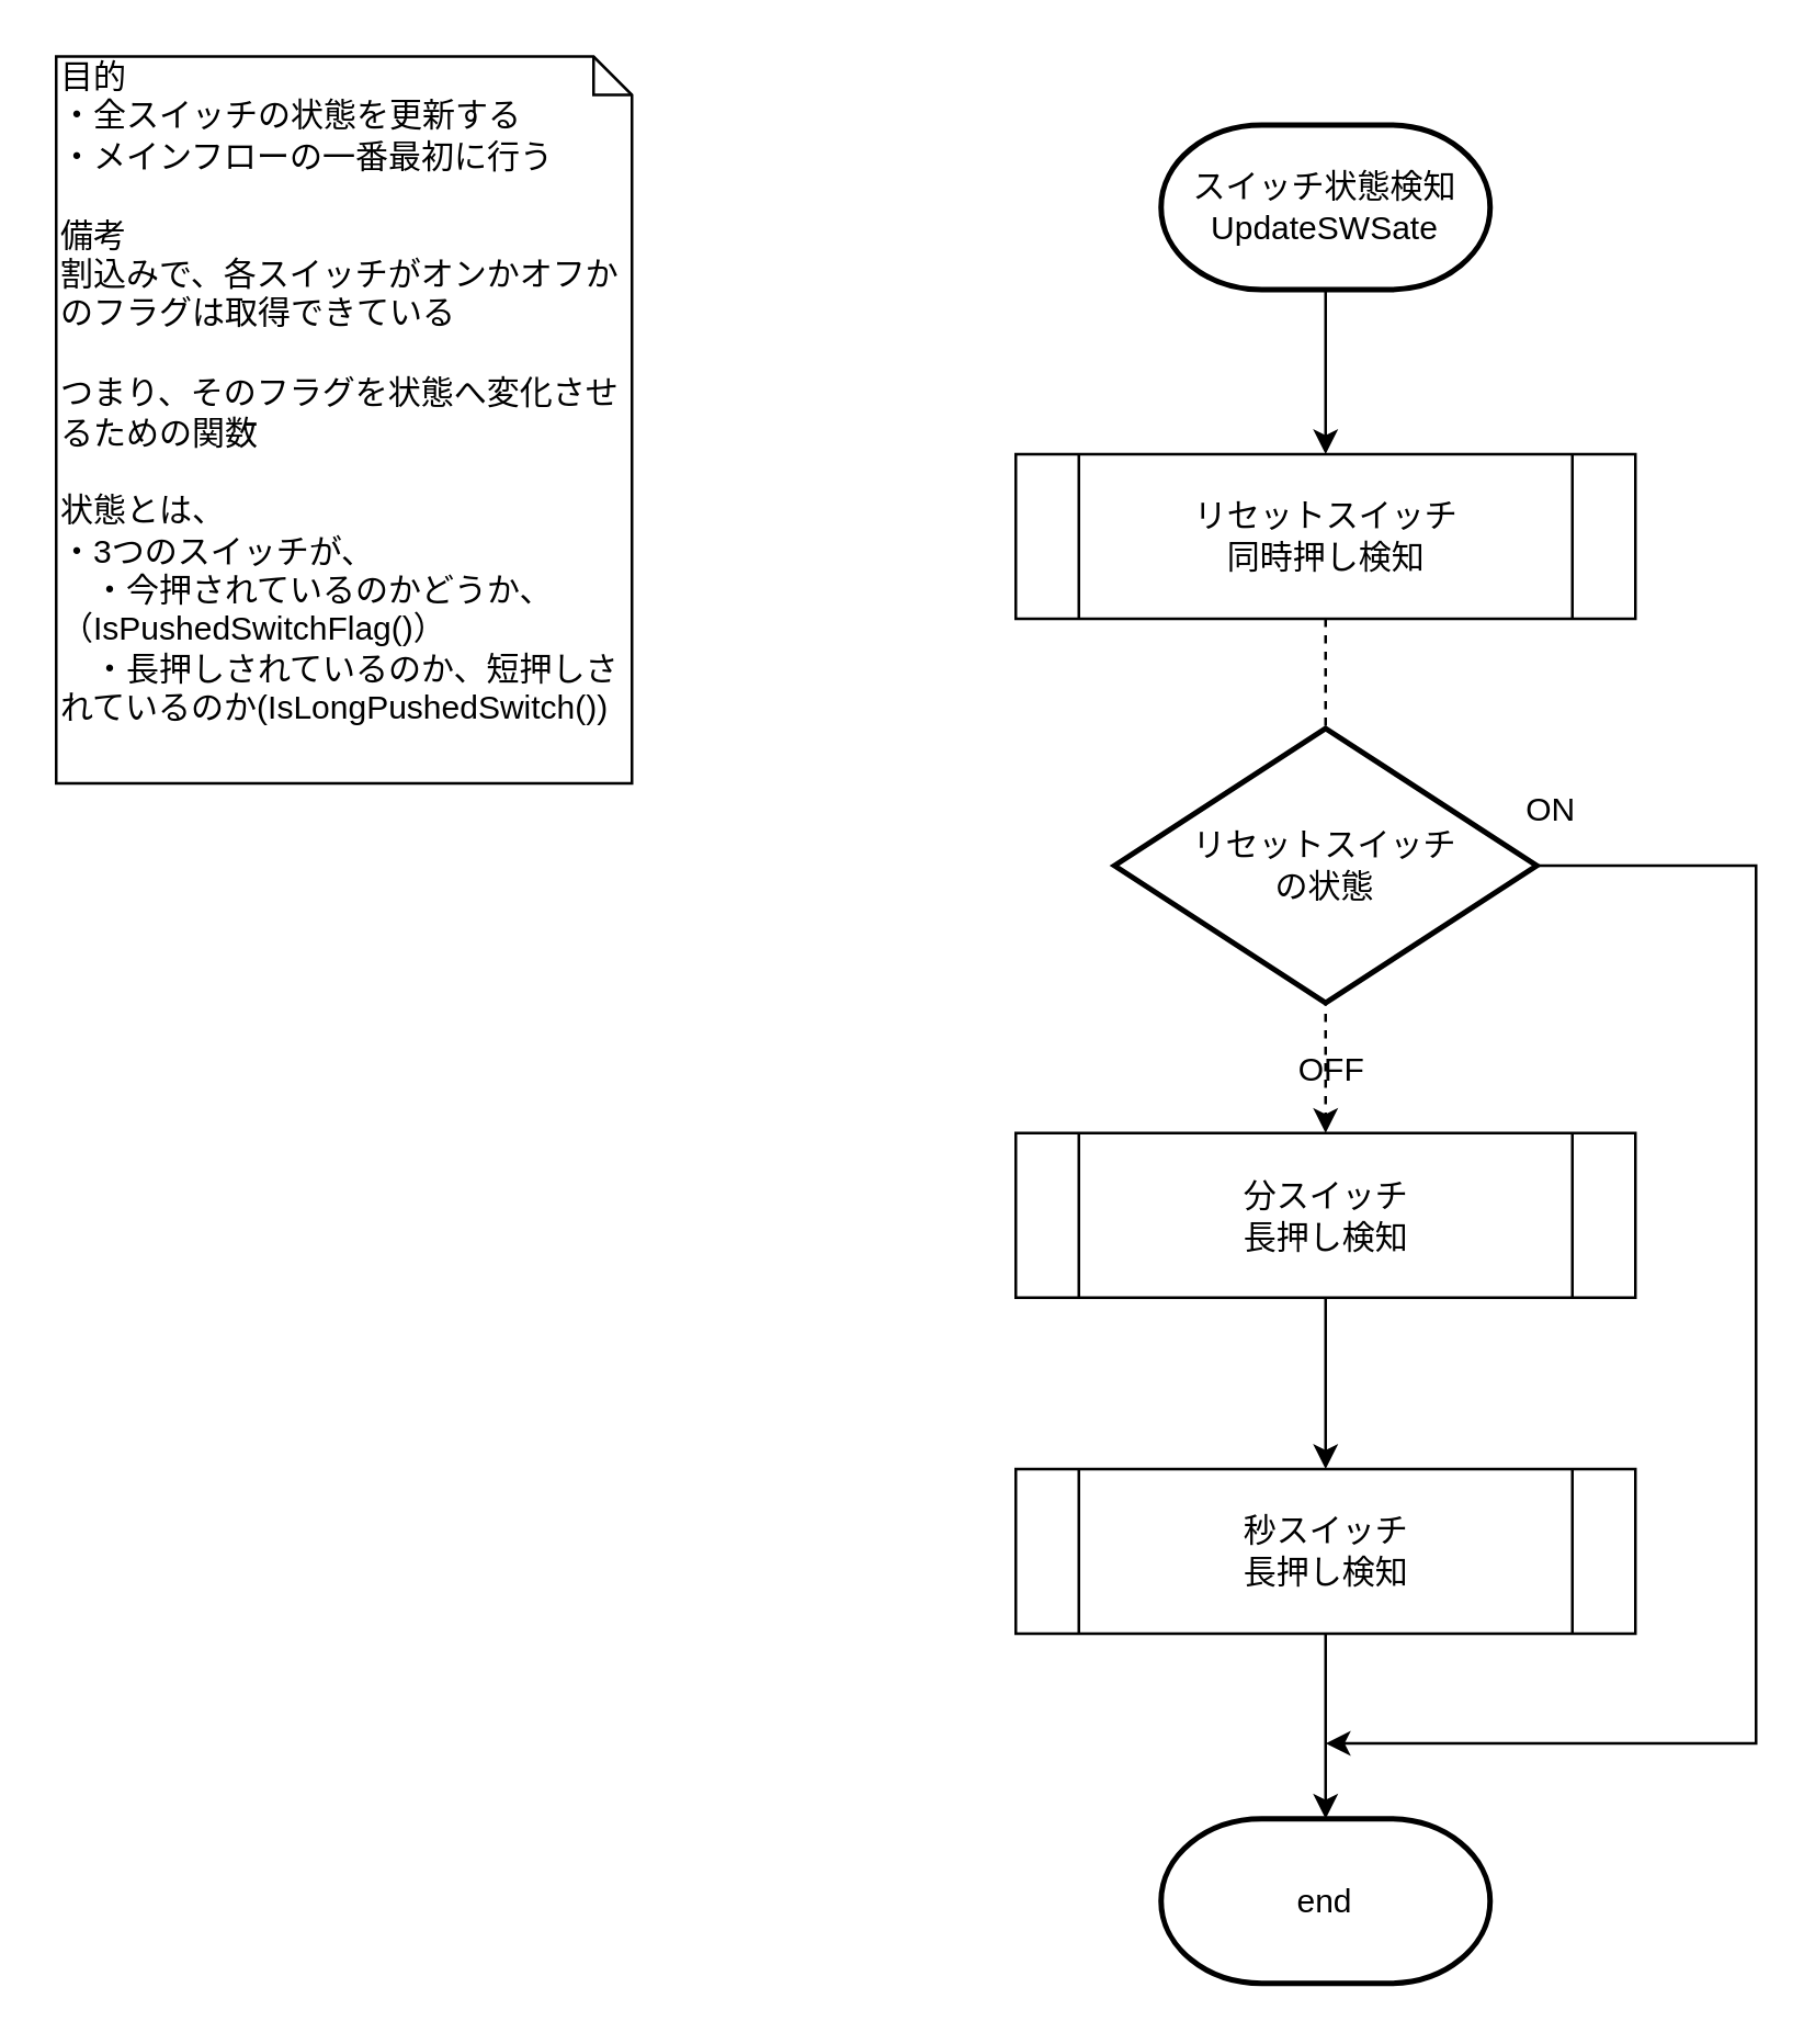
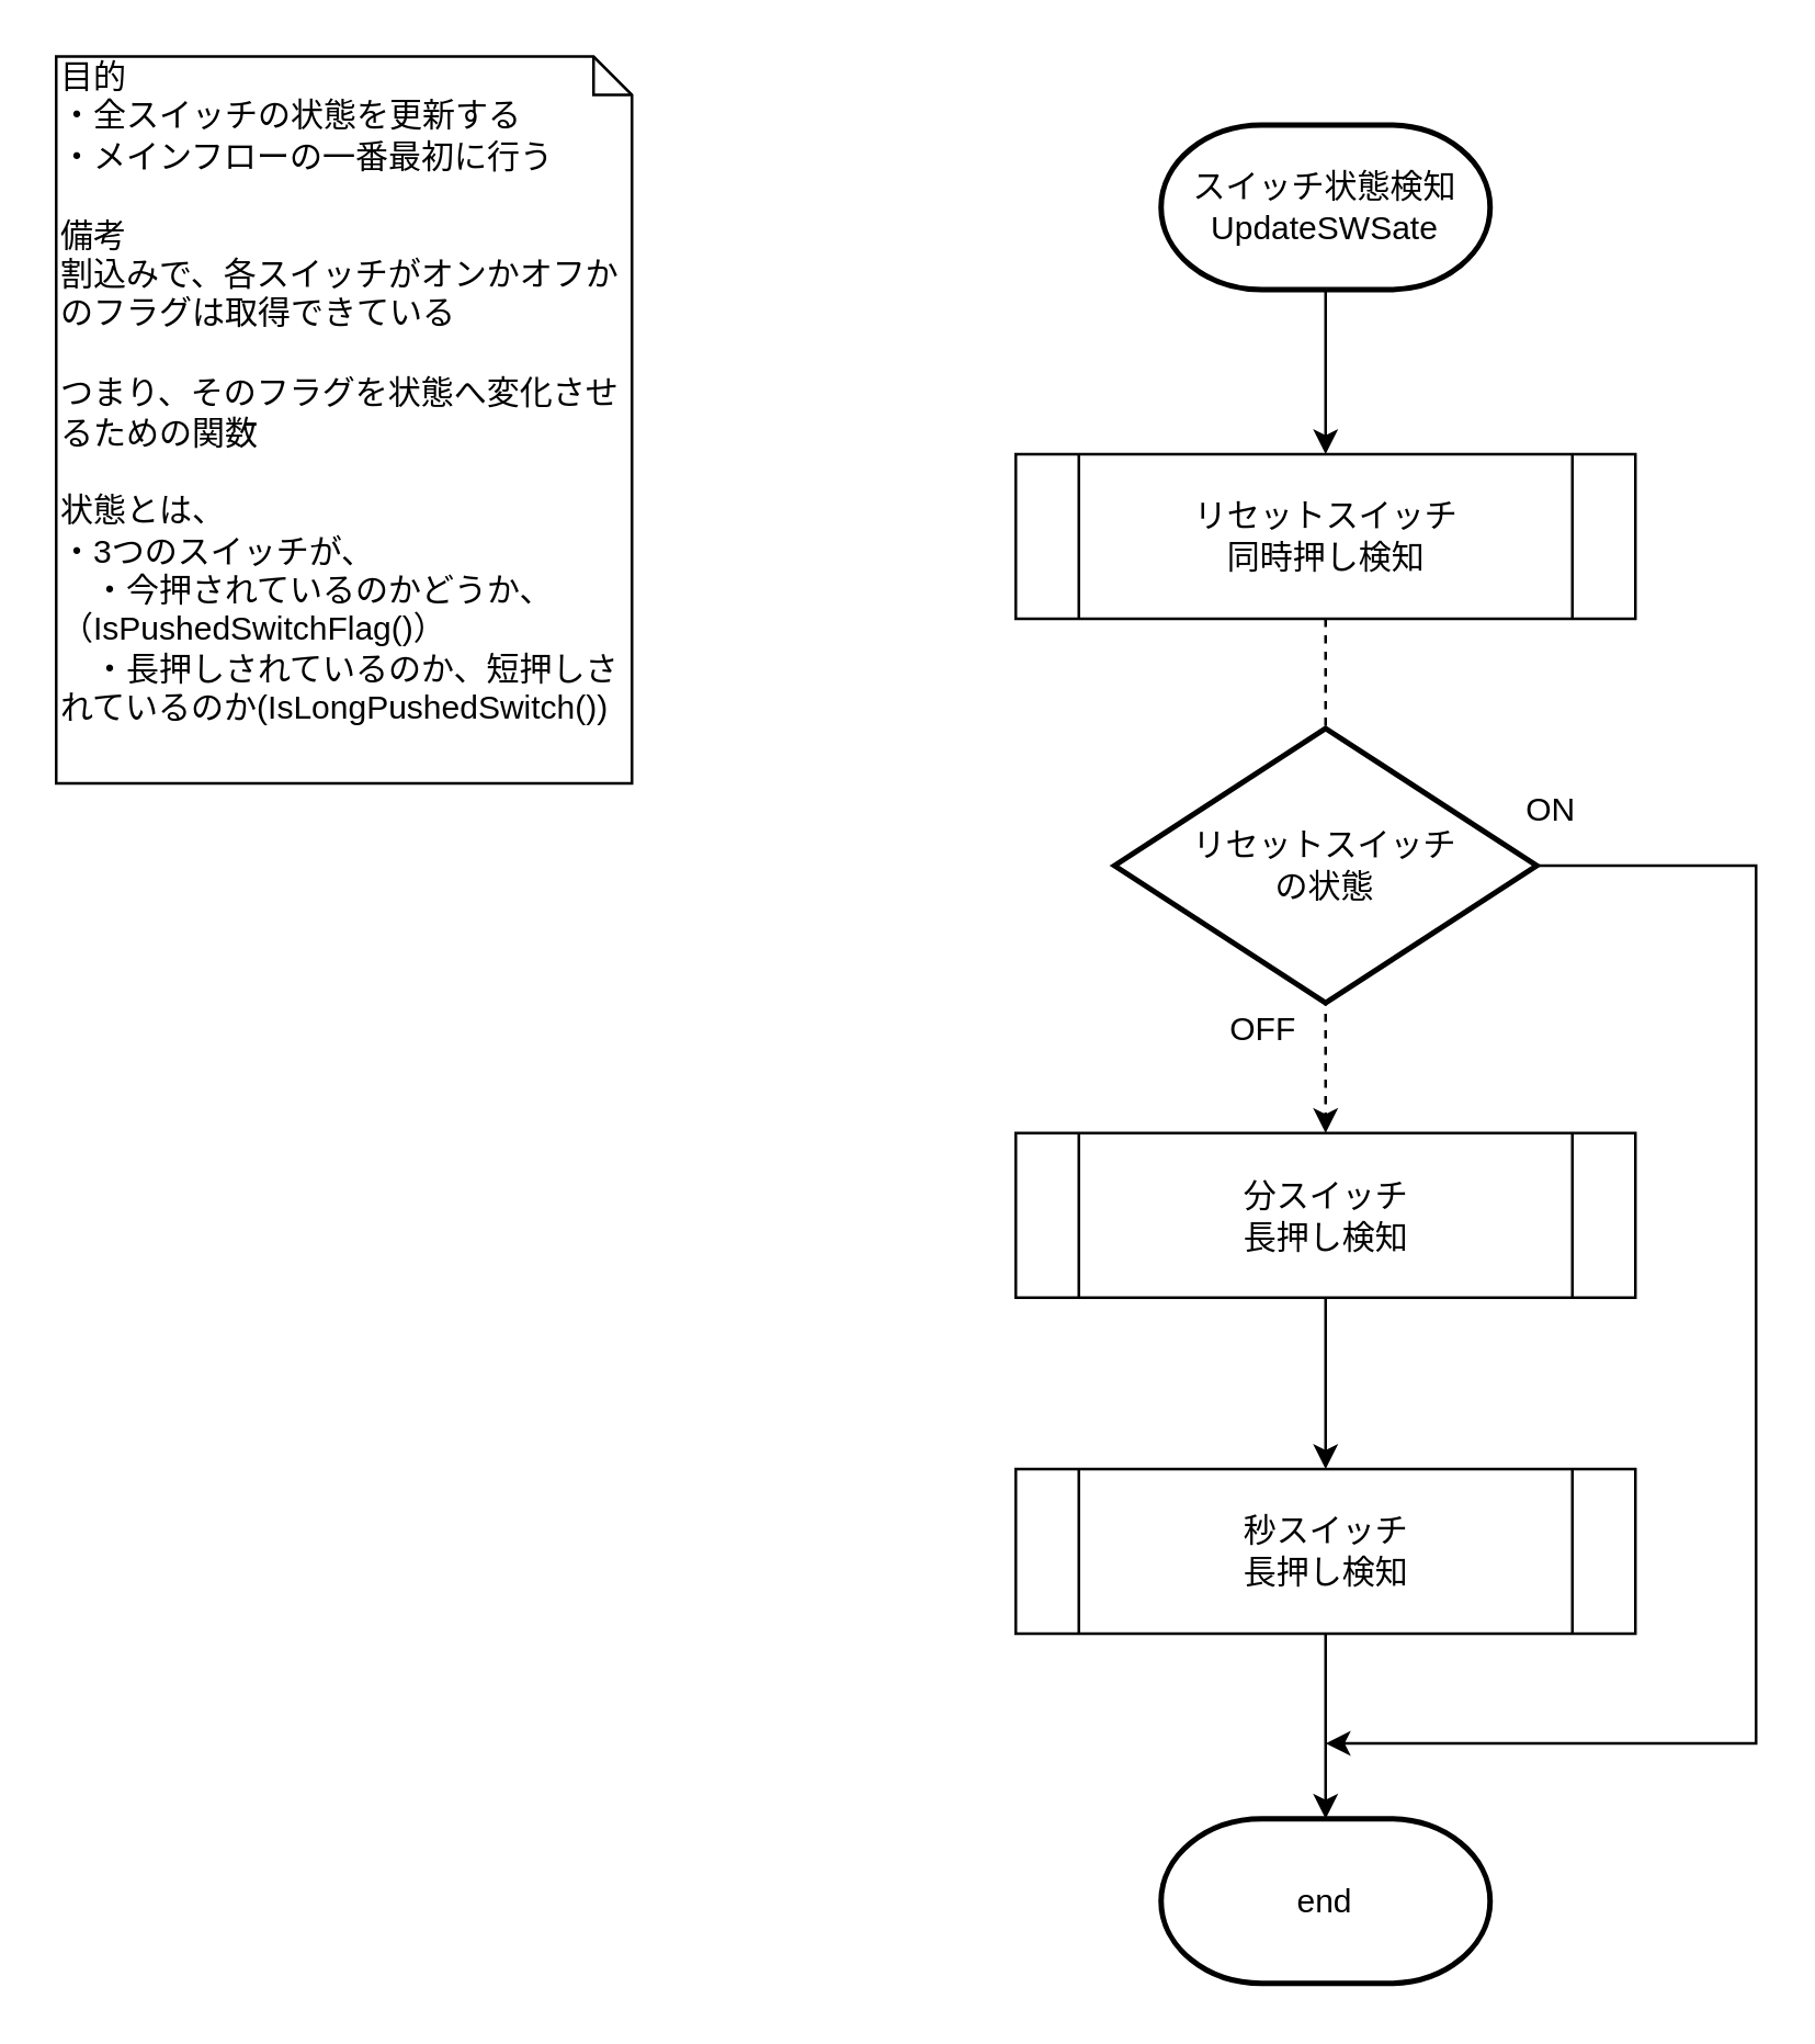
  <mxCell id="0" />
  <mxCell id="1" parent="0" />
  <mxCell id="2" value="目的&lt;br&gt;・全スイッチの状態を更新する&lt;br&gt;・メインフローの一番最初に行う&lt;br&gt;&lt;br&gt;備考&lt;br&gt;割込みで、各スイッチがオンかオフかのフラグは取得できている&lt;br&gt;&lt;br&gt;つまり、そのフラグを状態へ変化させるための関数&lt;br&gt;&lt;br&gt;状態とは、&lt;br&gt;・3つのスイッチが、&lt;br&gt;　・今押されているのかどうか、（IsPushedSwitchFlag()）&lt;br&gt;　・長押しされているのか、短押しされているのか(IsLongPushedSwitch())" style="shape=note;whiteSpace=wrap;html=1;size=14;verticalAlign=top;align=left;spacingTop=-6;" parent="1" vertex="1"><mxGeometry x="20" y="20" width="210" height="265" as="geometry" /></mxCell>
  <mxCell id="3" value="" style="edgeStyle=orthogonalEdgeStyle;rounded=0;orthogonalLoop=1;jettySize=auto;html=1;" parent="1" source="4" target="7" edge="1"><mxGeometry relative="1" as="geometry"><mxPoint x="483" y="157.5" as="targetPoint" /></mxGeometry></mxCell>
  <mxCell id="4" value="スイッチ状態検知&lt;br&gt;UpdateSWSate" style="strokeWidth=2;html=1;shape=mxgraph.flowchart.terminator;whiteSpace=wrap;" parent="1" vertex="1"><mxGeometry x="423" y="45" width="120" height="60" as="geometry" /></mxCell>
  <mxCell id="5" value="end" style="strokeWidth=2;html=1;shape=mxgraph.flowchart.terminator;whiteSpace=wrap;" parent="1" vertex="1"><mxGeometry x="423" y="662.5" width="120" height="60" as="geometry" /></mxCell>
  <mxCell id="6" value="" style="edgeStyle=orthogonalEdgeStyle;rounded=0;orthogonalLoop=1;jettySize=auto;html=1;dashed=1;" parent="1" source="7" target="9" edge="1"><mxGeometry relative="1" as="geometry" /></mxCell>
  <mxCell id="7" value="リセットスイッチ&lt;br&gt;同時押し検知" style="shape=process;whiteSpace=wrap;html=1;backgroundOutline=1;" parent="1" vertex="1"><mxGeometry x="370" y="165" width="226" height="60" as="geometry" /></mxCell>
  <mxCell id="8" value="" style="edgeStyle=orthogonalEdgeStyle;rounded=0;orthogonalLoop=1;jettySize=auto;html=1;" parent="1" source="9" target="11" edge="1"><mxGeometry relative="1" as="geometry" /></mxCell>
  <mxCell id="9" value="分スイッチ&lt;br&gt;長押し検知" style="shape=process;whiteSpace=wrap;html=1;backgroundOutline=1;" parent="1" vertex="1"><mxGeometry x="370" y="412.5" width="226" height="60" as="geometry" /></mxCell>
  <mxCell id="10" value="" style="edgeStyle=orthogonalEdgeStyle;rounded=0;orthogonalLoop=1;jettySize=auto;html=1;" parent="1" source="11" edge="1"><mxGeometry relative="1" as="geometry"><mxPoint x="483" y="662.5" as="targetPoint" /></mxGeometry></mxCell>
  <mxCell id="11" value="秒スイッチ&lt;br&gt;長押し検知" style="shape=process;whiteSpace=wrap;html=1;backgroundOutline=1;" parent="1" vertex="1"><mxGeometry x="370" y="535" width="226" height="60" as="geometry" /></mxCell>
  <mxCell id="12" style="edgeStyle=orthogonalEdgeStyle;rounded=0;orthogonalLoop=1;jettySize=auto;html=1;" parent="1" source="13" edge="1"><mxGeometry relative="1" as="geometry"><mxPoint x="483" y="635" as="targetPoint" /><Array as="points"><mxPoint x="640" y="315" /><mxPoint x="640" y="635" /></Array></mxGeometry></mxCell>
  <mxCell id="13" value="リセットスイッチ&lt;br&gt;の状態" style="strokeWidth=2;html=1;shape=mxgraph.flowchart.decision;whiteSpace=wrap;" parent="1" vertex="1"><mxGeometry x="406" y="265" width="154" height="100" as="geometry" /></mxCell>
  <mxCell id="14" value="ON" style="text;html=1;align=center;verticalAlign=middle;resizable=0;points=[];autosize=1;" parent="1" vertex="1"><mxGeometry x="550" y="285" width="30" height="20" as="geometry" /></mxCell>
- <mxCell id="15" value="OFF" style="text;html=1;align=center;verticalAlign=middle;resizable=0;points=[];autosize=1;" parent="1" vertex="1"><mxGeometry x="465" y="380" width="40" height="20" as="geometry" /></mxCell>
+ <mxCell id="15" value="OFF" style="text;html=1;align=center;verticalAlign=middle;resizable=0;points=[];autosize=1;" parent="1" vertex="1"><mxGeometry x="440" y="365" width="40" height="20" as="geometry" /></mxCell>
